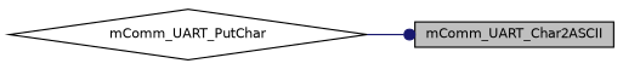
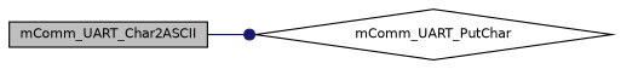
  digraph {
    rankdir=LR
    node [color=black fontname=Helvetica fontsize=10 style=filled]
    n1 [fillcolor=grey75 fontcolor=black height=0.2 label=mComm_UART_Char2ASCII shape=box width=0.4]
    n2 [fillcolor=white height=0.2 label=mComm_UART_PutChar shape=diamond width=0.4]
-   n2 -> n1 [color=midnightblue fontname=Helvetica fontsize=10 labelfontname=Helvetica labelfontsize=10 style=solid arrowhead=dot]
+   n1 -> n2 [color=midnightblue fontname=Helvetica fontsize=10 labelfontname=Helvetica labelfontsize=10 style=solid arrowhead=dot]
  }
